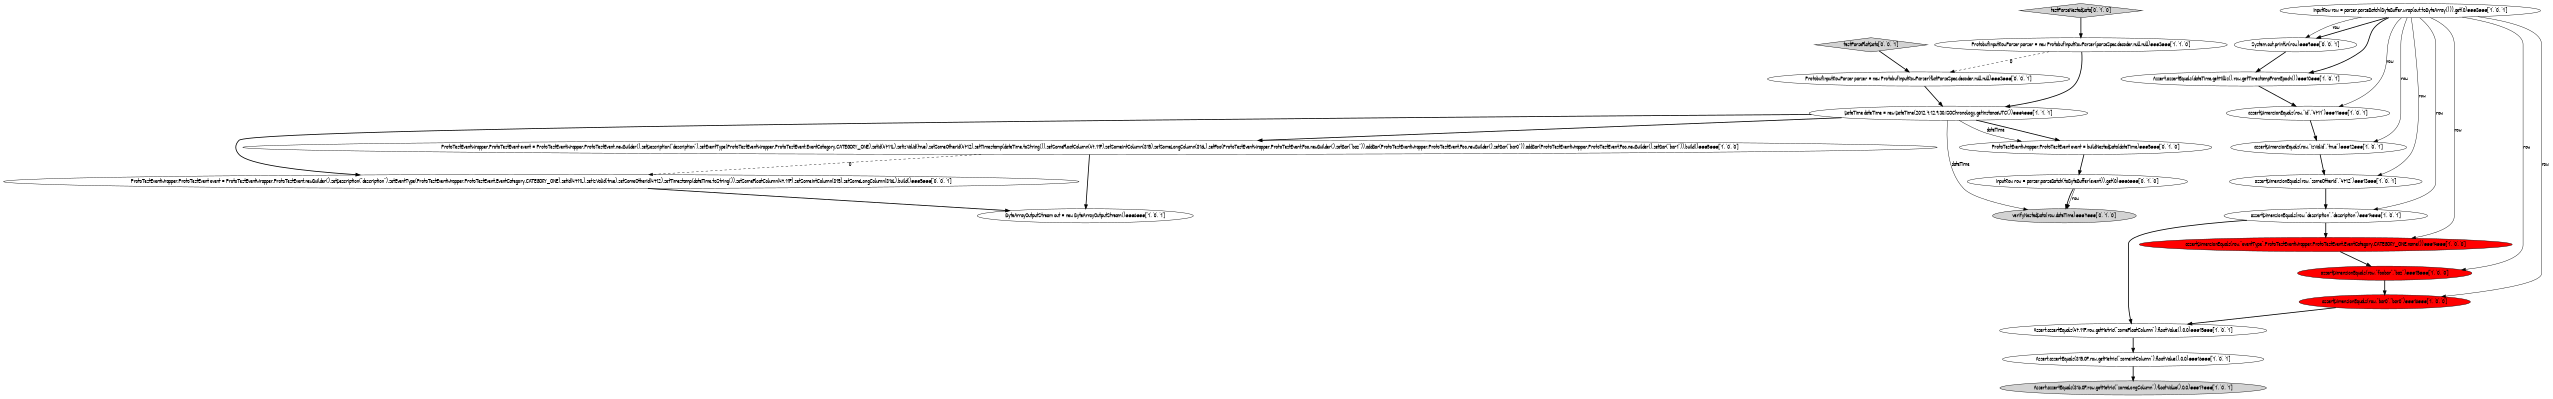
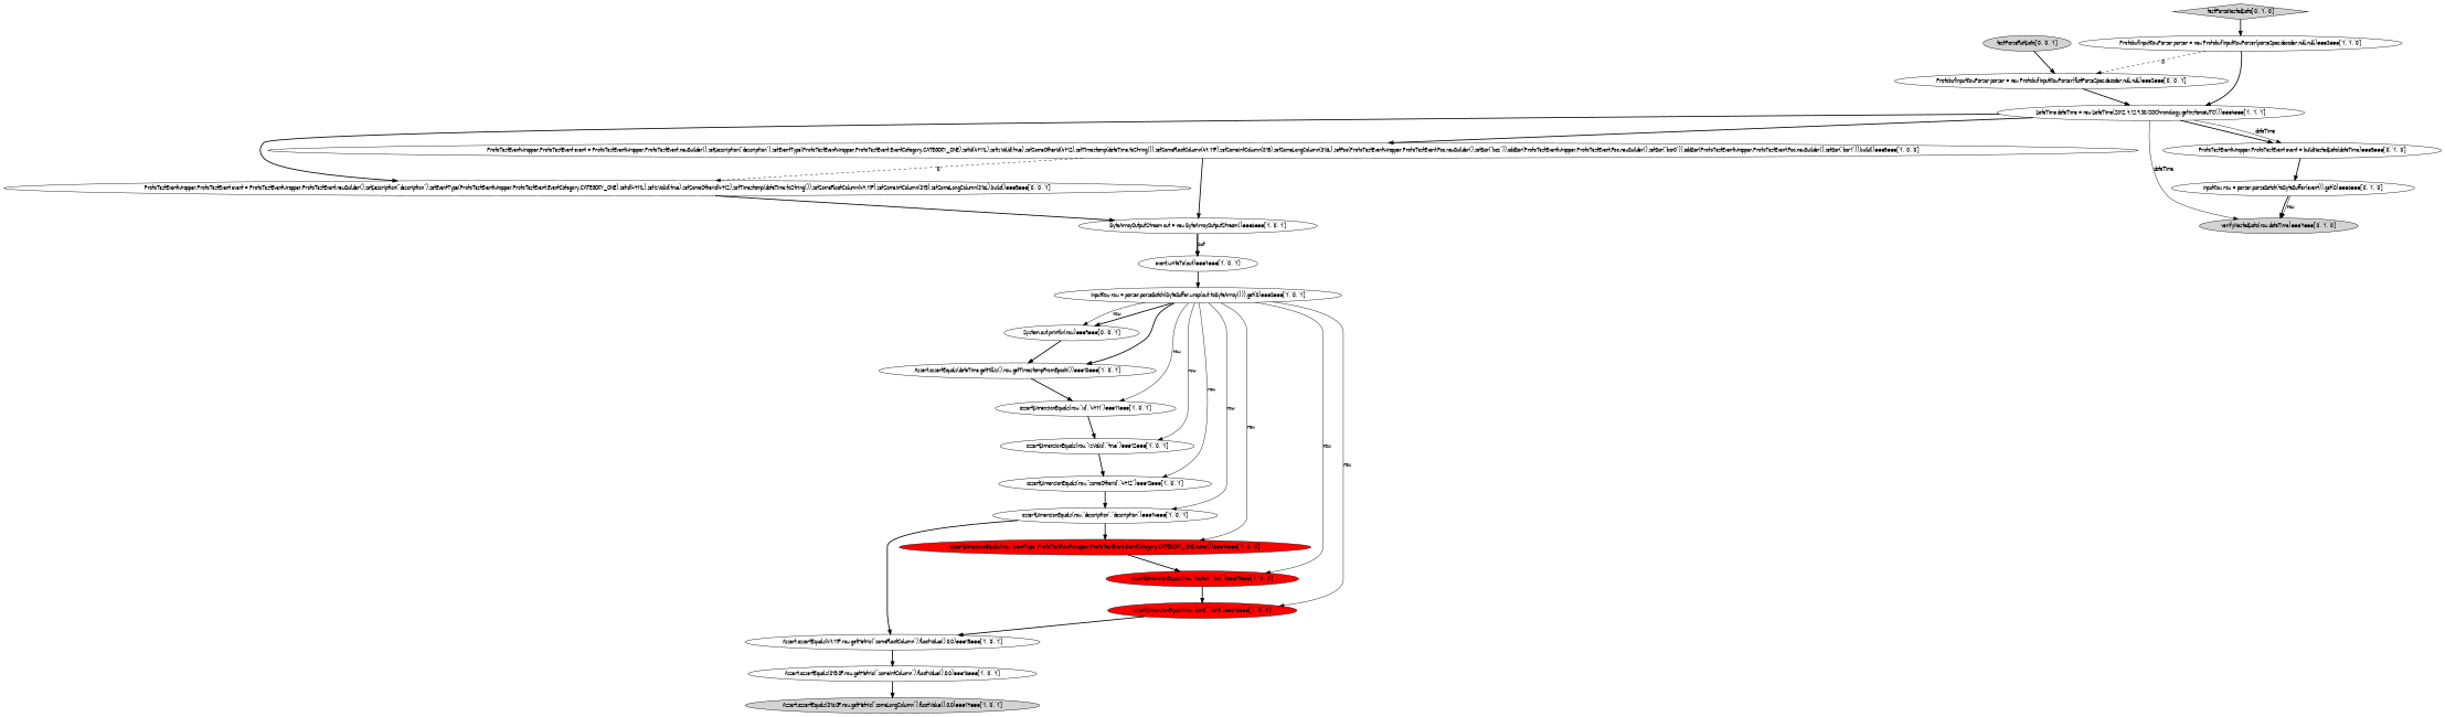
  digraph {
    fontname="Patrick Hand"
    node [fillcolor=white fontname="Patrick Hand" shape=ellipse style=filled]
    edge [fontname="Patrick Hand" style=bold]
    n1 [label="ProtoTestEventWrapper.ProtoTestEvent event = ProtoTestEventWrapper.ProtoTestEvent.newBuilder().setDescription(\"description\").setEventType(ProtoTestEventWrapper.ProtoTestEvent.EventCategory.CATEGORY_ONE).setId(4711L).setIsValid(true).setSomeOtherId(4712).setTimestamp(dateTime.toString()).setSomeFloatColumn(47.11F).setSomeIntColumn(815).setSomeLongColumn(816L).build()@@@5@@@['0', '0', '1']"]
    n2 [label="ByteArrayOutputStream out = new ByteArrayOutputStream()@@@6@@@['1', '0', '1']"]
+   n3 [label="event.writeTo(out)@@@7@@@['1', '0', '1']"]
    n4 [fillcolor=lightgray label="verifyNestedData(row,dateTime)@@@7@@@['0', '1', '0']"]
    n5 [label="ProtobufInputRowParser parser = new ProtobufInputRowParser(flatParseSpec,decoder,null,null)@@@3@@@['0', '0', '1']"]
    n6 [label="DateTime dateTime = new DateTime(2012,7,12,9,30,ISOChronology.getInstanceUTC())@@@4@@@['1', '1', '1']"]
    n7 [label="ProtoTestEventWrapper.ProtoTestEvent event = ProtoTestEventWrapper.ProtoTestEvent.newBuilder().setDescription(\"description\").setEventType(ProtoTestEventWrapper.ProtoTestEvent.EventCategory.CATEGORY_ONE).setId(4711L).setIsValid(true).setSomeOtherId(4712).setTimestamp(dateTime.toString()).setSomeFloatColumn(47.11F).setSomeIntColumn(815).setSomeLongColumn(816L).setFoo(ProtoTestEventWrapper.ProtoTestEvent.Foo.newBuilder().setBar(\"baz\")).addBar(ProtoTestEventWrapper.ProtoTestEvent.Foo.newBuilder().setBar(\"bar0\")).addBar(ProtoTestEventWrapper.ProtoTestEvent.Foo.newBuilder().setBar(\"bar1\")).build()@@@5@@@['1', '0', '0']"]
    n8 [label="ProtoTestEventWrapper.ProtoTestEvent event = buildNestedData(dateTime)@@@5@@@['0', '1', '0']"]
-   n9 [fillcolor=lightgray label="testParseFlatData['0', '0', '1']" shape=diamond]
+   n9 [fillcolor=lightgray label="testParseFlatData['0', '0', '1']"]
    n10 [label="System.out.println(row)@@@9@@@['0', '0', '1']"]
    n11 [label="Assert.assertEquals(dateTime.getMillis(),row.getTimestampFromEpoch())@@@10@@@['1', '0', '1']"]
    n12 [label="assertDimensionEquals(row,\"id\",\"4711\")@@@11@@@['1', '0', '1']"]
    n13 [label="assertDimensionEquals(row,\"someOtherId\",\"4712\")@@@13@@@['1', '0', '1']"]
    n14 [label="assertDimensionEquals(row,\"description\",\"description\")@@@14@@@['1', '0', '1']"]
    n15 [label="Assert.assertEquals(47.11F,row.getMetric(\"someFloatColumn\").floatValue(),0.0)@@@15@@@['1', '0', '1']"]
    n16 [fillcolor=red label="assertDimensionEquals(row,\"eventType\",ProtoTestEventWrapper.ProtoTestEvent.EventCategory.CATEGORY_ONE.name())@@@14@@@['1', '0', '0']"]
    n17 [label="ProtobufInputRowParser parser = new ProtobufInputRowParser(parseSpec,decoder,null,null)@@@3@@@['1', '1', '0']"]
    n18 [label="Assert.assertEquals(815.0F,row.getMetric(\"someIntColumn\").floatValue(),0.0)@@@16@@@['1', '0', '1']"]
    n19 [fillcolor=red label="assertDimensionEquals(row,\"foobar\",\"baz\")@@@15@@@['1', '0', '0']"]
    n20 [fillcolor=lightgray label="Assert.assertEquals(816.0F,row.getMetric(\"someLongColumn\").floatValue(),0.0)@@@17@@@['1', '0', '1']"]
    n21 [fillcolor=red label="assertDimensionEquals(row,\"bar0\",\"bar0\")@@@16@@@['1', '0', '0']"]
    n22 [label="InputRow row = parser.parseBatch(toByteBuffer(event)).get(0)@@@6@@@['0', '1', '0']"]
    n23 [label="assertDimensionEquals(row,\"isValid\",\"true\")@@@12@@@['1', '0', '1']"]
    n24 [label="InputRow row = parser.parseBatch(ByteBuffer.wrap(out.toByteArray())).get(0)@@@8@@@['1', '0', '1']"]
    n25 [fillcolor=lightgray label="testParseNestedData['0', '1', '0']" shape=diamond]
    n1 -> n2
+   n2 -> n3
+   n2 -> n3 [label=out style=solid]
+   n3 -> n24
    n5 -> n6
    n6 -> n1
    n6 -> n4 [label=dateTime style=solid]
    n6 -> n7
    n6 -> n8
    n6 -> n8 [label=dateTime style=solid]
    n7 -> n1 [label=0 style=dashed]
    n7 -> n2
    n8 -> n22
    n9 -> n5
    n10 -> n11
    n11 -> n12
    n12 -> n23
    n13 -> n14
    n14 -> n15
    n14 -> n16
    n15 -> n18
    n16 -> n19
    n17 -> n5 [label=0 style=dashed]
    n17 -> n6
    n18 -> n20
    n19 -> n21
    n21 -> n15
    n22 -> n4
    n22 -> n4 [label=row style=solid]
    n23 -> n13
    n24 -> n10 [label=row style=solid]
    n24 -> n10
    n24 -> n11
    n24 -> n12 [label=row style=solid]
    n24 -> n13 [label=row style=solid]
    n24 -> n14 [label=row style=solid]
    n24 -> n16 [label=row style=solid]
    n24 -> n19 [label=row style=solid]
    n24 -> n21 [label=row style=solid]
    n24 -> n23 [label=row style=solid]
    n25 -> n17
  }
